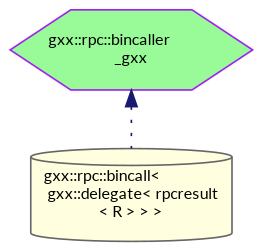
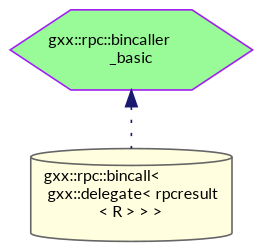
  digraph {
    fontname=Lato
    node [fontname=Lato fontsize=10 style=filled]
    n1 [color=gray40 fillcolor=lightyellow fontcolor=black height=0.2 label="gxx::rpc::bincall\<\l gxx::delegate\< rpcresult\l\< R \> \> \>" shape=cylinder width=0.4]
-   n2 [color=purple fillcolor=palegreen height=0.2 label="gxx::rpc::bincaller\l_gxx" shape=hexagon width=0.4]
+   n2 [color=purple fillcolor=palegreen height=0.2 label="gxx::rpc::bincaller\l_basic" shape=hexagon width=0.4]
    n2 -> n1 [color=midnightblue dir=back fontname=Lato fontsize=10 labelfontname=Helvetica labelfontsize=10 style=dotted]
  }
